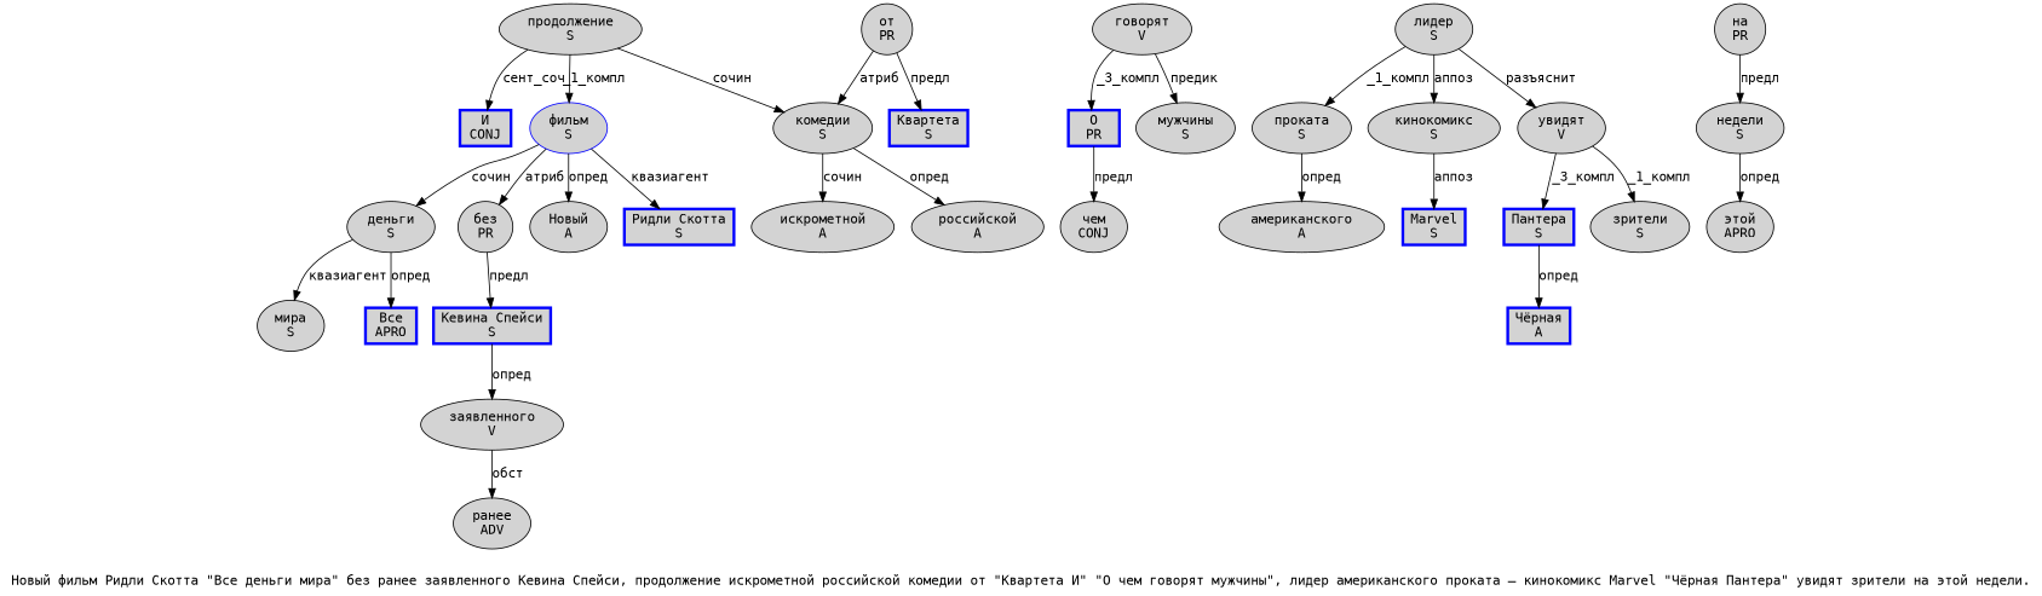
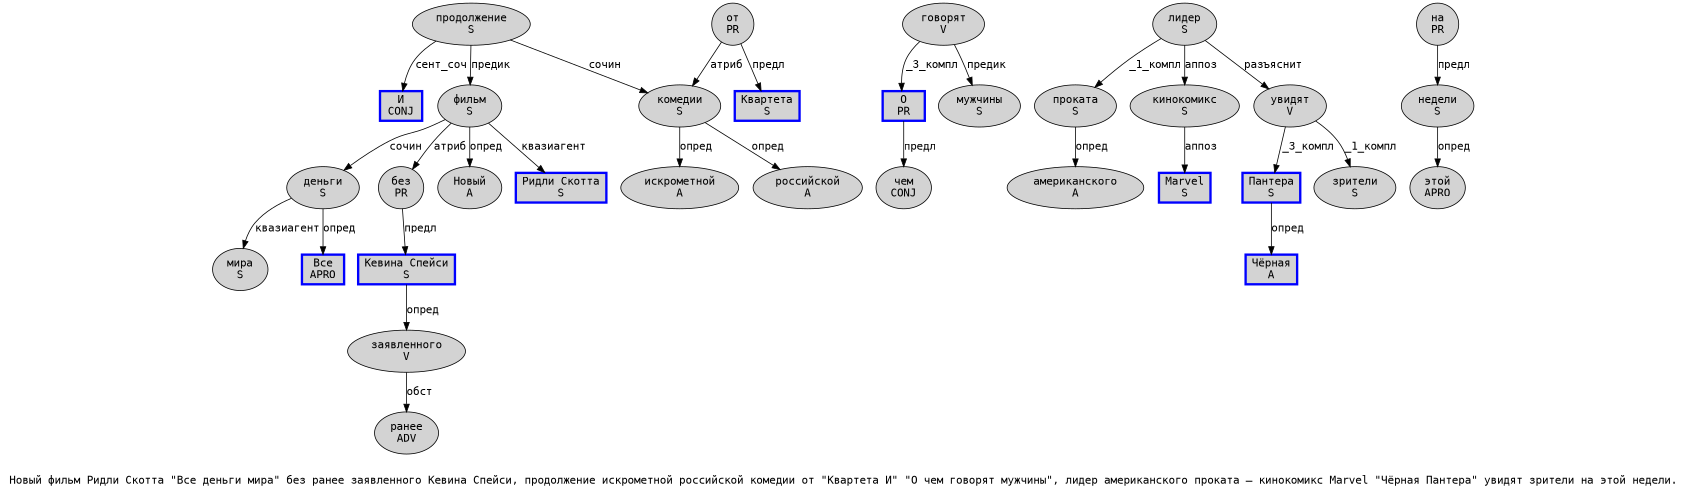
  digraph {
    fontname="DejaVu Sans Mono"
    label="Новый фильм Ридли Скотта \"Все деньги мира\" без ранее заявленного Кевина Спейси, продолжение искрометной российской комедии от \"Квартета И\" \"О чем говорят мужчины\", лидер американского проката — кинокомикс Marvel \"Чёрная Пантера\" увидят зрители на этой недели."
    node [fillcolor=lightgray fontname="DejaVu Sans Mono" penwidth=1 shape=ellipse style=filled]
    edge [fontname="DejaVu Sans Mono"]
    n1 [label="Новый\nA"]
-   n2 [label="фильм\nS" color=blue]
+   n2 [label="фильм\nS"]
    n3 [color=blue label="Ридли Скотта\nS" penwidth=3 shape=box]
    n4 [label="деньги\nS"]
    n5 [label="без\nPR"]
    n6 [color=blue label="Все\nAPRO" penwidth=3 shape=box]
    n7 [label="мира\nS"]
    n8 [color=blue label="Кевина Спейси\nS" penwidth=3 shape=box]
    n9 [label="заявленного\nV"]
    n10 [label="ранее\nADV"]
    n11 [label="продолжение\nS"]
    n12 [label="комедии\nS"]
    n13 [color=blue label="И\nCONJ" penwidth=3 shape=box]
    n14 [label="искрометной\nA"]
    n15 [label="российской\nA"]
    n16 [label="от\nPR"]
    n17 [color=blue label="Квартета\nS" penwidth=3 shape=box]
    n18 [color=blue label="О\nPR" penwidth=3 shape=box]
    n19 [label="чем\nCONJ"]
    n20 [label="говорят\nV"]
    n21 [label="мужчины\nS"]
    n22 [label="лидер\nS"]
    n23 [label="проката\nS"]
    n24 [label="кинокомикс\nS"]
    n25 [label="увидят\nV"]
    n26 [label="американского\nA"]
    n27 [color=blue label="Marvel\nS" penwidth=3 shape=box]
    n28 [color=blue label="Пантера\nS" penwidth=3 shape=box]
    n29 [label="зрители\nS"]
    n30 [color=blue label="Чёрная\nA" penwidth=3 shape=box]
    n31 [label="на\nPR"]
    n32 [label="недели\nS"]
    n33 [label="этой\nAPRO"]
    n2 -> n1 [label="опред"]
    n2 -> n3 [label="квазиагент"]
    n2 -> n4 [label="сочин"]
    n2 -> n5 [label="атриб"]
    n4 -> n6 [label="опред"]
    n4 -> n7 [label="квазиагент"]
    n5 -> n8 [label="предл"]
    n8 -> n9 [label="опред"]
    n9 -> n10 [label="обст"]
-   n11 -> n2 [label="_1_компл"]
+   n11 -> n2 [label="предик"]
    n11 -> n12 [label="сочин"]
    n11 -> n13 [label="сент_соч"]
-   n12 -> n14 [label="сочин"]
+   n12 -> n14 [label="опред"]
    n12 -> n15 [label="опред"]
    n16 -> n12 [label="атриб"]
    n16 -> n17 [label="предл"]
    n18 -> n19 [label="предл"]
    n20 -> n18 [label="_3_компл"]
    n20 -> n21 [label="предик"]
    n22 -> n23 [label="_1_компл"]
    n22 -> n24 [label="аппоз"]
    n22 -> n25 [label="разъяснит"]
    n23 -> n26 [label="опред"]
    n24 -> n27 [label="аппоз"]
    n25 -> n28 [label="_3_компл"]
    n25 -> n29 [label="_1_компл"]
    n28 -> n30 [label="опред"]
    n31 -> n32 [label="предл"]
    n32 -> n33 [label="опред"]
  }
